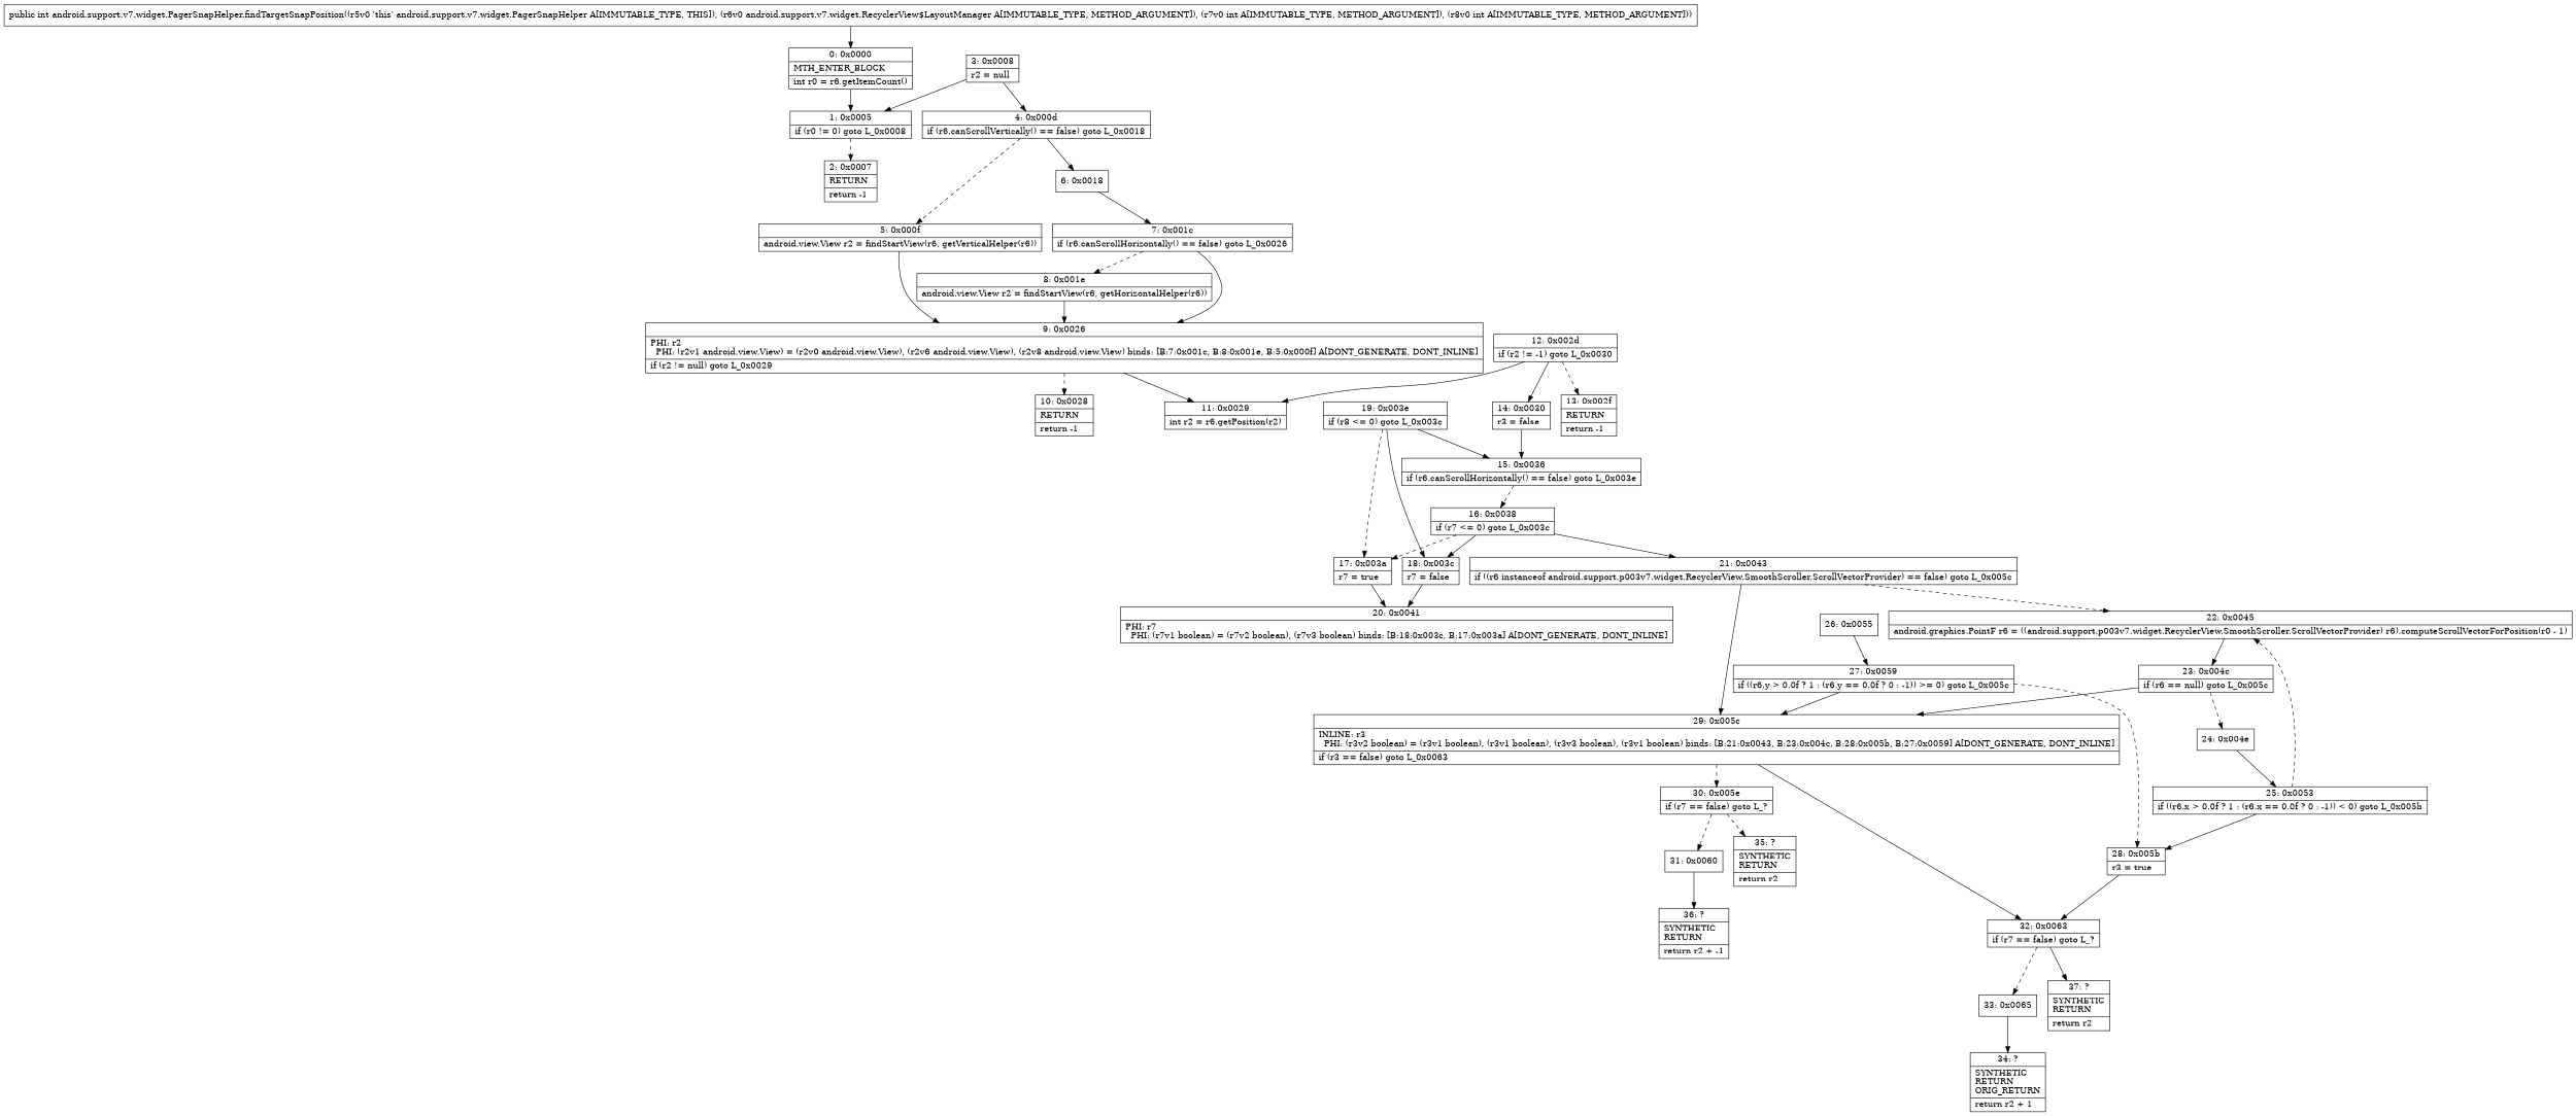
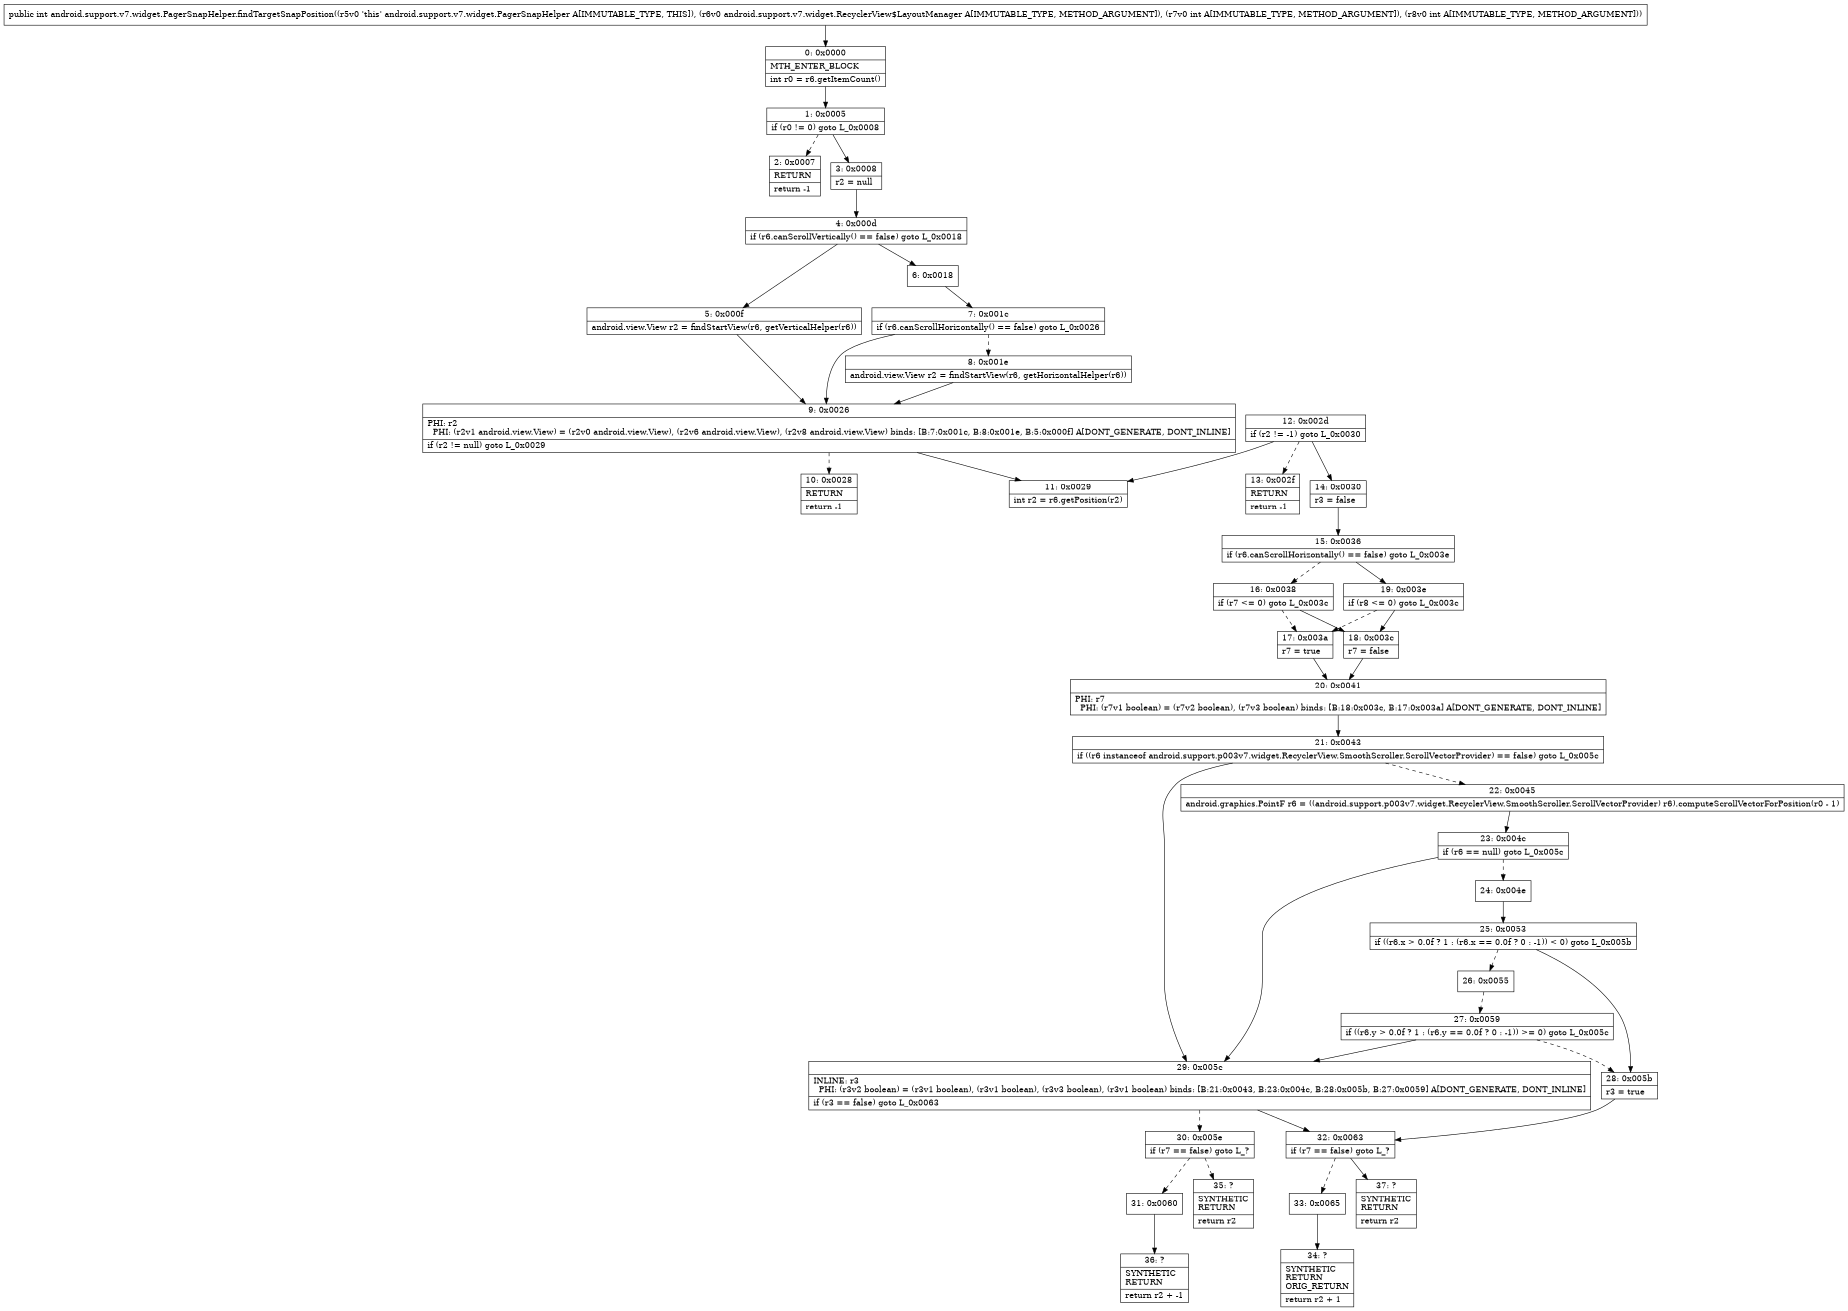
  digraph {
    node [shape=record]
    n1 [label="{0\:\ 0x0000|MTH_ENTER_BLOCK\l|int r0 = r6.getItemCount()\l}"]
    n2 [label="{1\:\ 0x0005|if (r0 != 0) goto L_0x0008\l}"]
    n3 [label="{2\:\ 0x0007|RETURN\l|return \-1\l}"]
    n4 [label="{3\:\ 0x0008|r2 = null\l}"]
    n5 [label="{4\:\ 0x000d|if (r6.canScrollVertically() == false) goto L_0x0018\l}"]
    n6 [label="{5\:\ 0x000f|android.view.View r2 = findStartView(r6, getVerticalHelper(r6))\l}"]
    n7 [label="{6\:\ 0x0018}"]
    n8 [label="{9\:\ 0x0026|PHI: r2 \l  PHI: (r2v1 android.view.View) = (r2v0 android.view.View), (r2v6 android.view.View), (r2v8 android.view.View) binds: [B:7:0x001c, B:8:0x001e, B:5:0x000f] A[DONT_GENERATE, DONT_INLINE]\l|if (r2 != null) goto L_0x0029\l}"]
    n9 [label="{7\:\ 0x001c|if (r6.canScrollHorizontally() == false) goto L_0x0026\l}"]
    n10 [label="{10\:\ 0x0028|RETURN\l|return \-1\l}"]
    n11 [label="{11\:\ 0x0029|int r2 = r6.getPosition(r2)\l}"]
    n12 [label="{8\:\ 0x001e|android.view.View r2 = findStartView(r6, getHorizontalHelper(r6))\l}"]
    n13 [label="{12\:\ 0x002d|if (r2 != \-1) goto L_0x0030\l}"]
    n14 [label="{13\:\ 0x002f|RETURN\l|return \-1\l}"]
    n15 [label="{14\:\ 0x0030|r3 = false\l}"]
    n16 [label="{15\:\ 0x0036|if (r6.canScrollHorizontally() == false) goto L_0x003e\l}"]
    n17 [label="{16\:\ 0x0038|if (r7 \<= 0) goto L_0x003c\l}"]
    n18 [label="{19\:\ 0x003e|if (r8 \<= 0) goto L_0x003c\l}"]
    n19 [label="{17\:\ 0x003a|r7 = true\l}"]
    n20 [label="{18\:\ 0x003c|r7 = false\l}"]
    n21 [label="{20\:\ 0x0041|PHI: r7 \l  PHI: (r7v1 boolean) = (r7v2 boolean), (r7v3 boolean) binds: [B:18:0x003c, B:17:0x003a] A[DONT_GENERATE, DONT_INLINE]\l}"]
    n22 [label="{21\:\ 0x0043|if ((r6 instanceof android.support.p003v7.widget.RecyclerView.SmoothScroller.ScrollVectorProvider) == false) goto L_0x005c\l}"]
    n23 [label="{22\:\ 0x0045|android.graphics.PointF r6 = ((android.support.p003v7.widget.RecyclerView.SmoothScroller.ScrollVectorProvider) r6).computeScrollVectorForPosition(r0 \- 1)\l}"]
    n24 [label="{29\:\ 0x005c|INLINE: r3 \l  PHI: (r3v2 boolean) = (r3v1 boolean), (r3v1 boolean), (r3v3 boolean), (r3v1 boolean) binds: [B:21:0x0043, B:23:0x004c, B:28:0x005b, B:27:0x0059] A[DONT_GENERATE, DONT_INLINE]\l|if (r3 == false) goto L_0x0063\l}"]
    n25 [label="{23\:\ 0x004c|if (r6 == null) goto L_0x005c\l}"]
    n26 [label="{30\:\ 0x005e|if (r7 == false) goto L_?\l}"]
    n27 [label="{32\:\ 0x0063|if (r7 == false) goto L_?\l}"]
    n28 [label="{24\:\ 0x004e}"]
    n29 [label="{25\:\ 0x0053|if ((r6.x \> 0.0f ? 1 : (r6.x == 0.0f ? 0 : \-1)) \< 0) goto L_0x005b\l}"]
    n30 [label="{26\:\ 0x0055}"]
    n31 [label="{28\:\ 0x005b|r3 = true\l}"]
    n32 [label="{27\:\ 0x0059|if ((r6.y \> 0.0f ? 1 : (r6.y == 0.0f ? 0 : \-1)) \>= 0) goto L_0x005c\l}"]
    n33 [label="{31\:\ 0x0060}"]
    n34 [label="{35\:\ ?|SYNTHETIC\lRETURN\l|return r2\l}"]
    n35 [label="{33\:\ 0x0065}"]
    n36 [label="{37\:\ ?|SYNTHETIC\lRETURN\l|return r2\l}"]
    n37 [label="{36\:\ ?|SYNTHETIC\lRETURN\l|return r2 + \-1\l}"]
    n38 [label="{34\:\ ?|SYNTHETIC\lRETURN\lORIG_RETURN\l|return r2 + 1\l}"]
    n39 [label="{public int android.support.v7.widget.PagerSnapHelper.findTargetSnapPosition((r5v0 'this' android.support.v7.widget.PagerSnapHelper A[IMMUTABLE_TYPE, THIS]), (r6v0 android.support.v7.widget.RecyclerView$LayoutManager A[IMMUTABLE_TYPE, METHOD_ARGUMENT]), (r7v0 int A[IMMUTABLE_TYPE, METHOD_ARGUMENT]), (r8v0 int A[IMMUTABLE_TYPE, METHOD_ARGUMENT])) }"]
    n1 -> n2
    n2 -> n3 [style=dashed]
-   n4 -> n2
+   n2 -> n4
    n4 -> n5
-   n5 -> n6 [style=dashed]
+   n5 -> n6 [style=solid]
    n5 -> n7
    n6 -> n8
    n7 -> n9
    n8 -> n10 [style=dashed]
    n8 -> n11
    n9 -> n8
    n9 -> n12 [style=dashed]
    n12 -> n8
    n13 -> n11
    n13 -> n14 [style=dashed]
    n13 -> n15
    n15 -> n16
    n16 -> n17 [style=dashed]
-   n18 -> n16
+   n16 -> n18
    n17 -> n19 [style=dashed]
    n17 -> n20
    n18 -> n19 [style=dashed]
    n18 -> n20
    n19 -> n21
    n20 -> n21
-   n17 -> n22
+   n21 -> n22
    n22 -> n23 [style=dashed]
    n22 -> n24
    n23 -> n25
    n24 -> n26 [style=dashed]
    n24 -> n27
    n25 -> n24
    n25 -> n28 [style=dashed]
    n26 -> n33 [style=dashed]
    n26 -> n34 [style=dashed]
    n27 -> n35 [style=dashed]
    n27 -> n36
    n28 -> n29
-   n29 -> n23 [style=dashed]
+   n29 -> n30 [style=dashed]
    n29 -> n31
-   n30 -> n32
+   n30 -> n32 [style=dashed]
    n31 -> n27
    n32 -> n24
    n32 -> n31 [style=dashed]
    n33 -> n37
    n35 -> n38
    n39 -> n1
  }
